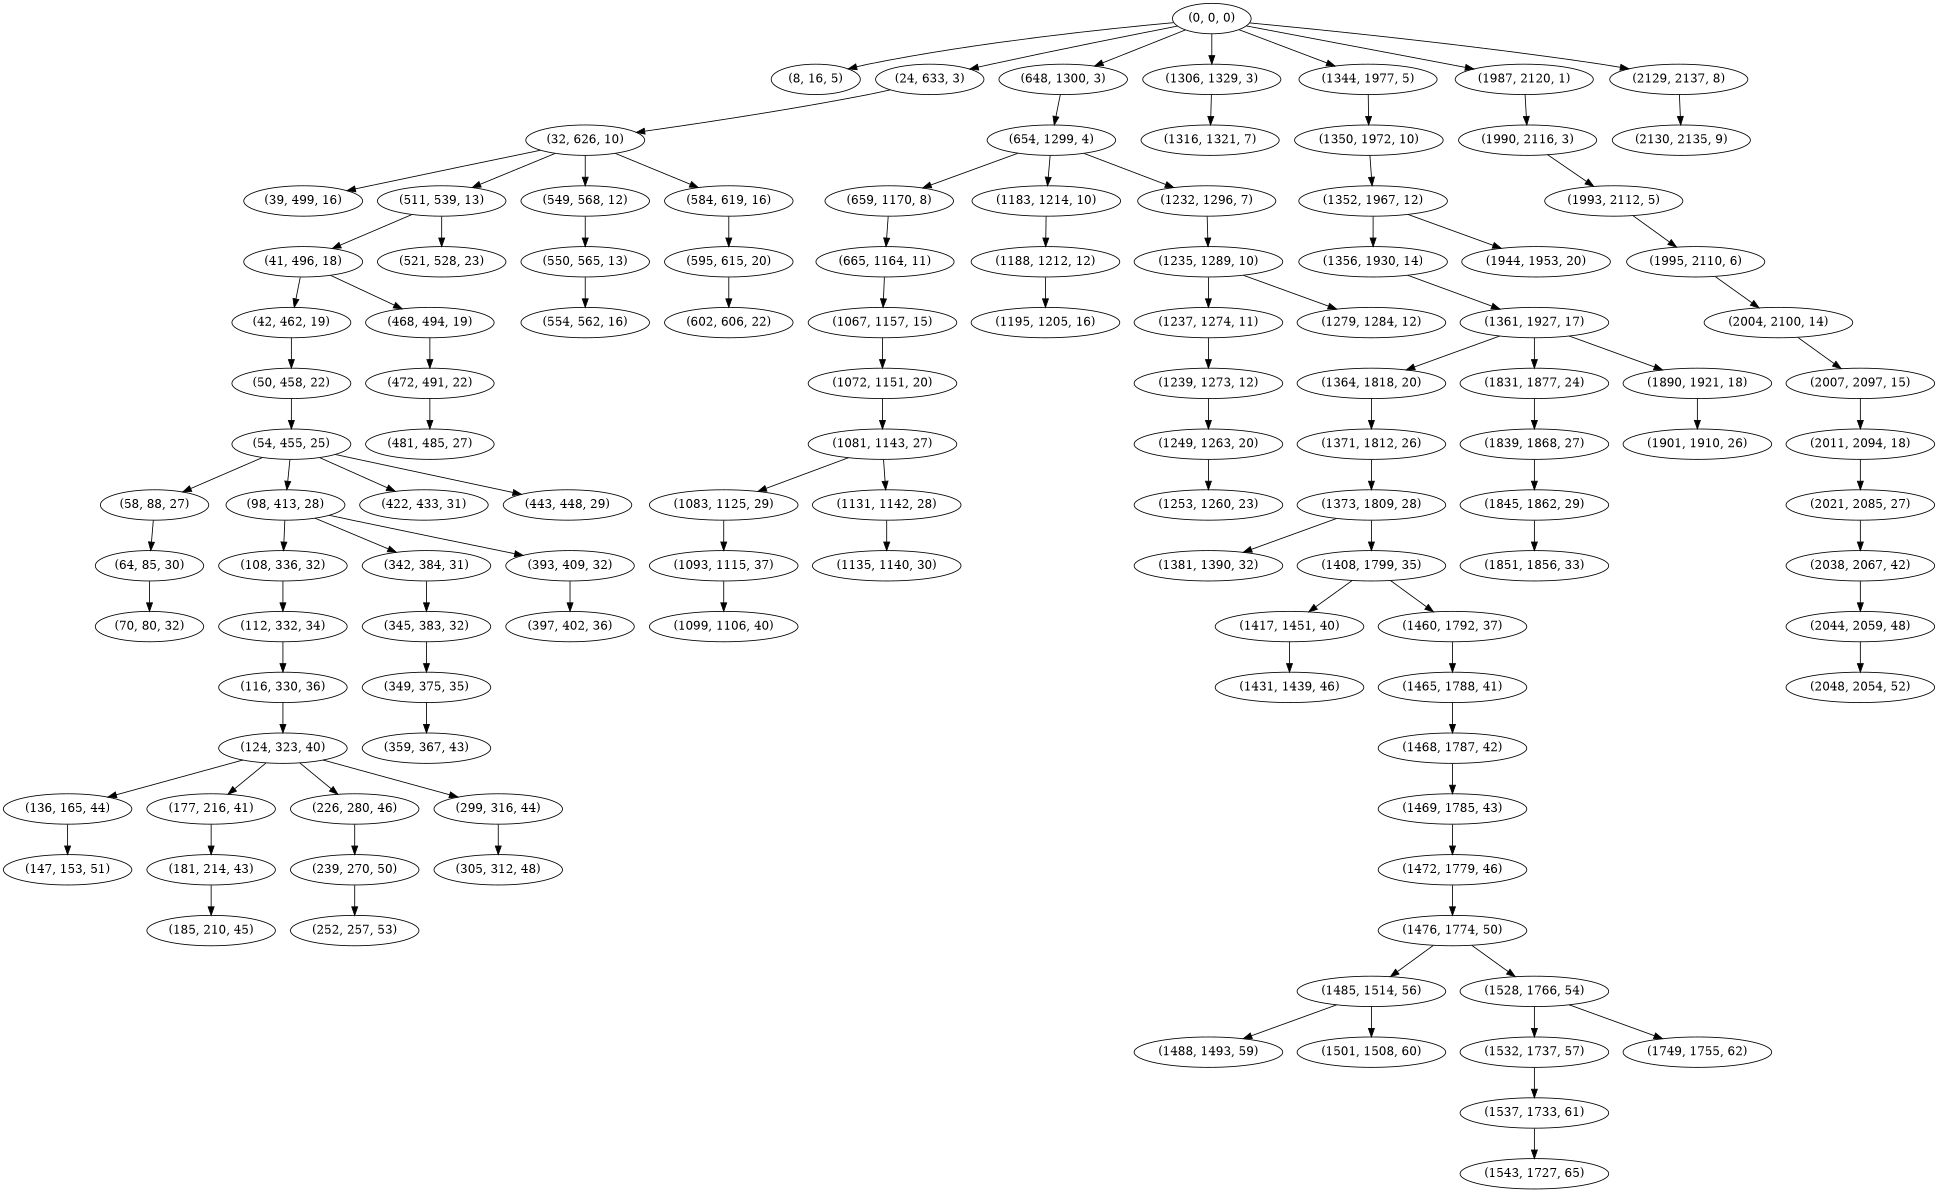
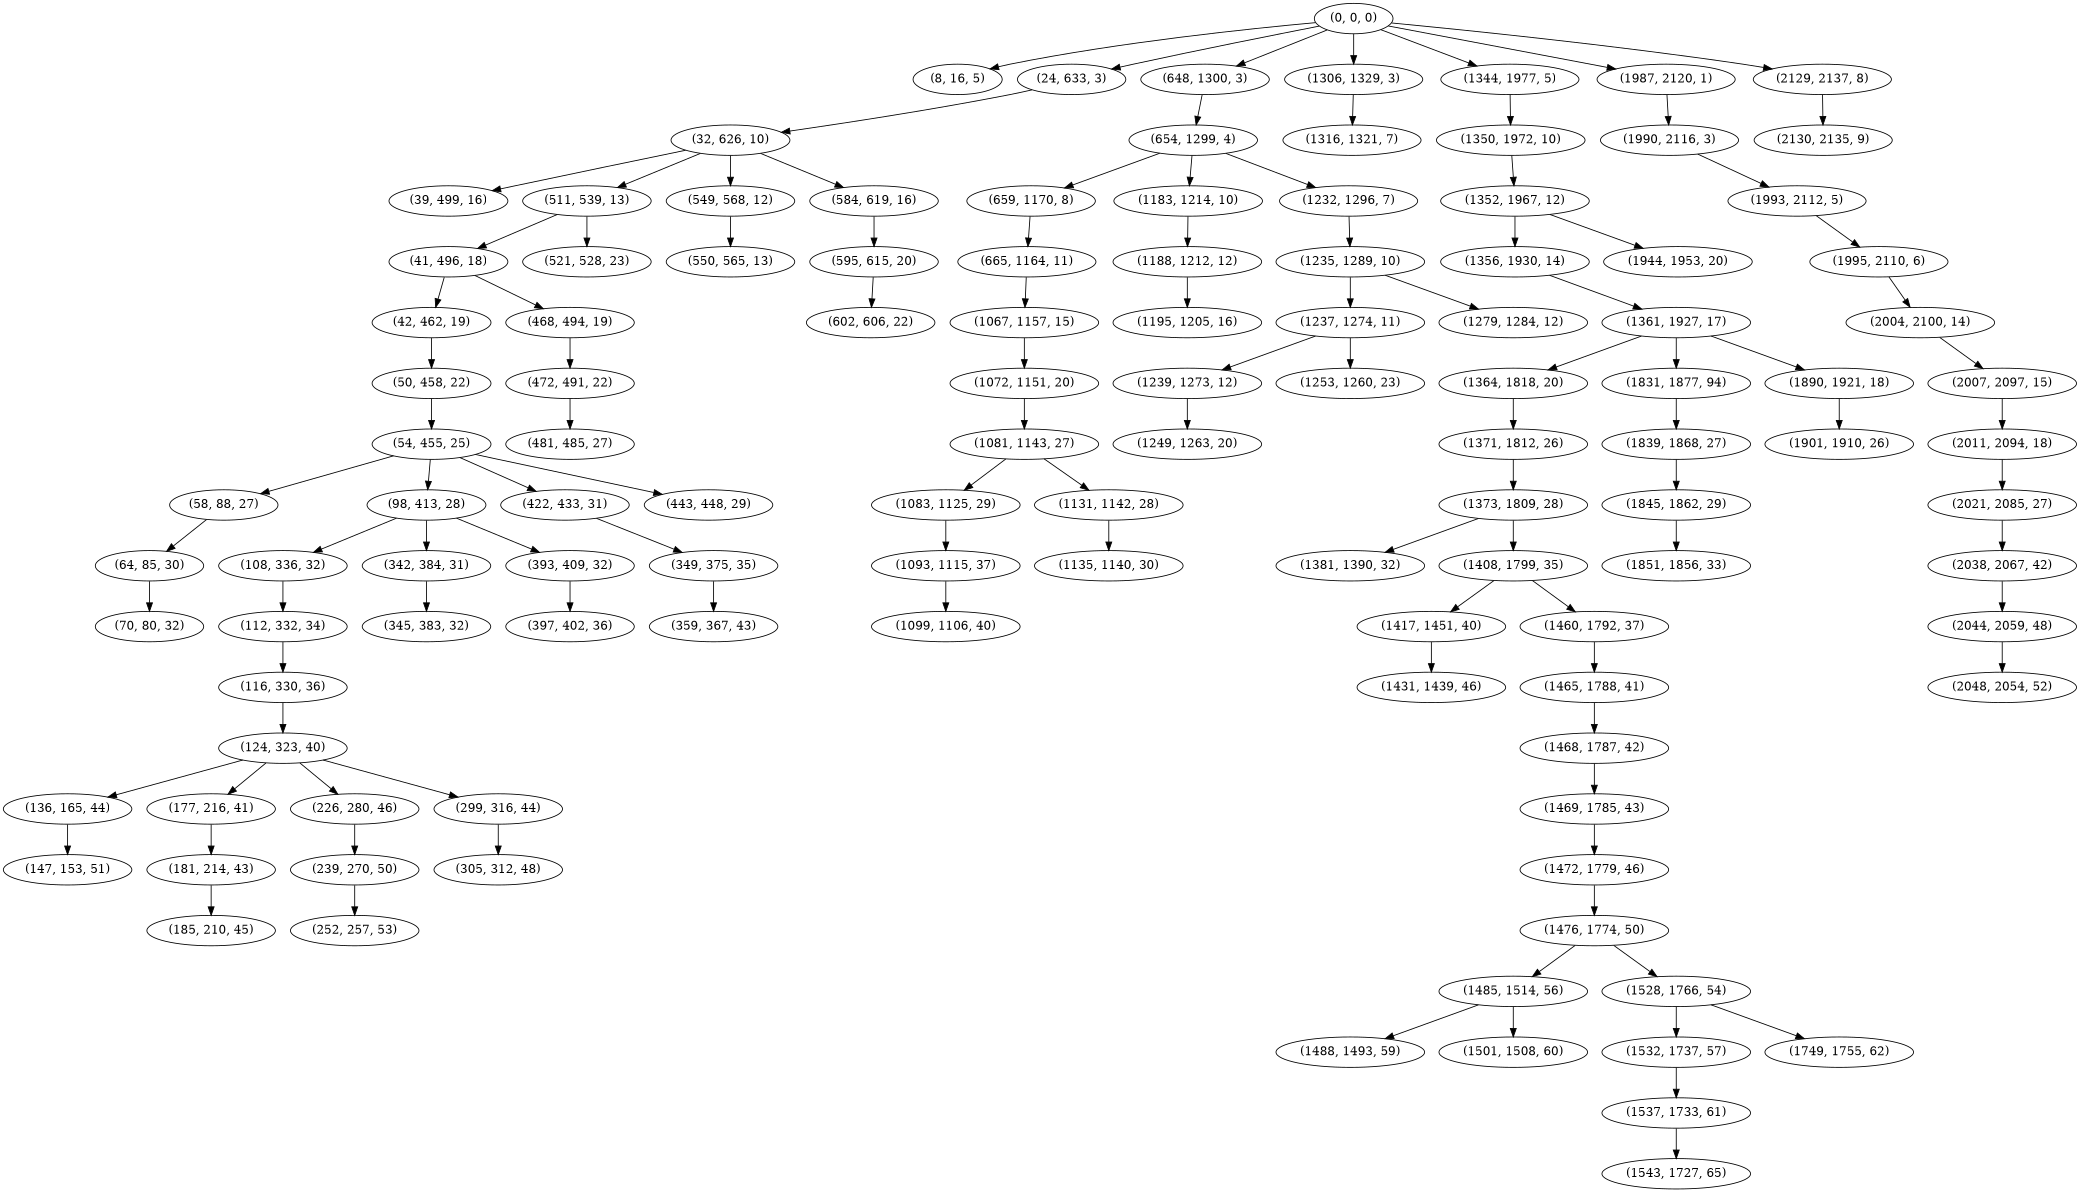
  digraph {
    "(0, 0, 0)"
    "(8, 16, 5)"
    "(24, 633, 3)"
    "(648, 1300, 3)"
    "(1306, 1329, 3)"
    "(1344, 1977, 5)"
    "(1987, 2120, 1)"
    "(2129, 2137, 8)"
    "(32, 626, 10)"
    "(654, 1299, 4)"
    "(1316, 1321, 7)"
    "(1350, 1972, 10)"
    "(1990, 2116, 3)"
    "(2130, 2135, 9)"
    "(39, 499, 16)"
    "(511, 539, 13)"
    "(549, 568, 12)"
    "(584, 619, 16)"
    "(41, 496, 18)"
    "(521, 528, 23)"
    "(550, 565, 13)"
    "(595, 615, 20)"
    "(42, 462, 19)"
    "(468, 494, 19)"
    "(50, 458, 22)"
    "(472, 491, 22)"
    "(54, 455, 25)"
    "(58, 88, 27)"
    "(98, 413, 28)"
    "(422, 433, 31)"
    "(443, 448, 29)"
    "(64, 85, 30)"
    "(108, 336, 32)"
    "(342, 384, 31)"
    "(393, 409, 32)"
    "(70, 80, 32)"
    "(112, 332, 34)"
    "(345, 383, 32)"
    "(397, 402, 36)"
    "(116, 330, 36)"
    "(124, 323, 40)"
    "(136, 165, 44)"
    "(177, 216, 41)"
    "(226, 280, 46)"
    "(299, 316, 44)"
    "(147, 153, 51)"
    "(181, 214, 43)"
    "(239, 270, 50)"
    "(305, 312, 48)"
    "(185, 210, 45)"
    "(252, 257, 53)"
    "(349, 375, 35)"
    "(359, 367, 43)"
    "(481, 485, 27)"
-   "(554, 562, 16)"
    "(602, 606, 22)"
    "(659, 1170, 8)"
    "(1183, 1214, 10)"
    "(1232, 1296, 7)"
    "(665, 1164, 11)"
    "(1188, 1212, 12)"
    "(1235, 1289, 10)"
    "(1067, 1157, 15)"
    "(1072, 1151, 20)"
    "(1081, 1143, 27)"
    "(1083, 1125, 29)"
    "(1131, 1142, 28)"
    "(1093, 1115, 37)"
    "(1135, 1140, 30)"
    "(1099, 1106, 40)"
    "(1195, 1205, 16)"
    "(1237, 1274, 11)"
    "(1279, 1284, 12)"
    "(1239, 1273, 12)"
    "(1249, 1263, 20)"
    "(1253, 1260, 23)"
    "(1352, 1967, 12)"
    "(1356, 1930, 14)"
    "(1944, 1953, 20)"
    "(1361, 1927, 17)"
    "(1364, 1818, 20)"
-   "(1831, 1877, 24)"
+   "(1831, 1877, 24)" [label="(1831, 1877, 94)"]
    "(1890, 1921, 18)"
    "(1371, 1812, 26)"
    "(1839, 1868, 27)"
    "(1901, 1910, 26)"
    "(1373, 1809, 28)"
    "(1381, 1390, 32)"
    "(1408, 1799, 35)"
    "(1417, 1451, 40)"
    "(1460, 1792, 37)"
    "(1431, 1439, 46)"
    "(1465, 1788, 41)"
    "(1468, 1787, 42)"
    "(1469, 1785, 43)"
    "(1472, 1779, 46)"
    "(1476, 1774, 50)"
    "(1485, 1514, 56)"
    "(1528, 1766, 54)"
    "(1488, 1493, 59)"
    "(1501, 1508, 60)"
    "(1532, 1737, 57)"
    "(1749, 1755, 62)"
    "(1537, 1733, 61)"
    "(1543, 1727, 65)"
    "(1845, 1862, 29)"
    "(1851, 1856, 33)"
    "(1993, 2112, 5)"
    "(1995, 2110, 6)"
    "(2004, 2100, 14)"
    "(2007, 2097, 15)"
    "(2011, 2094, 18)"
    "(2021, 2085, 27)"
    "(2038, 2067, 42)"
    "(2044, 2059, 48)"
    "(2048, 2054, 52)"
    "(0, 0, 0)" -> "(8, 16, 5)"
    "(0, 0, 0)" -> "(24, 633, 3)"
    "(0, 0, 0)" -> "(648, 1300, 3)"
    "(0, 0, 0)" -> "(1306, 1329, 3)"
    "(0, 0, 0)" -> "(1344, 1977, 5)"
    "(0, 0, 0)" -> "(1987, 2120, 1)"
    "(0, 0, 0)" -> "(2129, 2137, 8)"
    "(24, 633, 3)" -> "(32, 626, 10)"
    "(648, 1300, 3)" -> "(654, 1299, 4)"
    "(1306, 1329, 3)" -> "(1316, 1321, 7)"
    "(1344, 1977, 5)" -> "(1350, 1972, 10)"
    "(1987, 2120, 1)" -> "(1990, 2116, 3)"
    "(2129, 2137, 8)" -> "(2130, 2135, 9)"
    "(32, 626, 10)" -> "(39, 499, 16)"
    "(32, 626, 10)" -> "(511, 539, 13)"
    "(32, 626, 10)" -> "(549, 568, 12)"
    "(32, 626, 10)" -> "(584, 619, 16)"
    "(654, 1299, 4)" -> "(659, 1170, 8)"
    "(654, 1299, 4)" -> "(1183, 1214, 10)"
    "(654, 1299, 4)" -> "(1232, 1296, 7)"
    "(1350, 1972, 10)" -> "(1352, 1967, 12)"
    "(1990, 2116, 3)" -> "(1993, 2112, 5)"
    "(511, 539, 13)" -> "(41, 496, 18)"
    "(511, 539, 13)" -> "(521, 528, 23)"
    "(549, 568, 12)" -> "(550, 565, 13)"
    "(584, 619, 16)" -> "(595, 615, 20)"
    "(41, 496, 18)" -> "(42, 462, 19)"
    "(41, 496, 18)" -> "(468, 494, 19)"
-   "(550, 565, 13)" -> "(554, 562, 16)"
    "(595, 615, 20)" -> "(602, 606, 22)"
    "(42, 462, 19)" -> "(50, 458, 22)"
    "(468, 494, 19)" -> "(472, 491, 22)"
    "(50, 458, 22)" -> "(54, 455, 25)"
    "(472, 491, 22)" -> "(481, 485, 27)"
    "(54, 455, 25)" -> "(58, 88, 27)"
    "(54, 455, 25)" -> "(98, 413, 28)"
    "(54, 455, 25)" -> "(422, 433, 31)"
    "(54, 455, 25)" -> "(443, 448, 29)"
    "(58, 88, 27)" -> "(64, 85, 30)"
    "(98, 413, 28)" -> "(108, 336, 32)"
    "(98, 413, 28)" -> "(342, 384, 31)"
    "(98, 413, 28)" -> "(393, 409, 32)"
    "(64, 85, 30)" -> "(70, 80, 32)"
    "(108, 336, 32)" -> "(112, 332, 34)"
    "(342, 384, 31)" -> "(345, 383, 32)"
    "(393, 409, 32)" -> "(397, 402, 36)"
    "(112, 332, 34)" -> "(116, 330, 36)"
-   "(345, 383, 32)" -> "(349, 375, 35)"
+   "(422, 433, 31)" -> "(349, 375, 35)"
    "(116, 330, 36)" -> "(124, 323, 40)"
    "(124, 323, 40)" -> "(136, 165, 44)"
    "(124, 323, 40)" -> "(177, 216, 41)"
    "(124, 323, 40)" -> "(226, 280, 46)"
    "(124, 323, 40)" -> "(299, 316, 44)"
    "(136, 165, 44)" -> "(147, 153, 51)"
    "(177, 216, 41)" -> "(181, 214, 43)"
    "(226, 280, 46)" -> "(239, 270, 50)"
    "(299, 316, 44)" -> "(305, 312, 48)"
    "(181, 214, 43)" -> "(185, 210, 45)"
    "(239, 270, 50)" -> "(252, 257, 53)"
    "(349, 375, 35)" -> "(359, 367, 43)"
    "(659, 1170, 8)" -> "(665, 1164, 11)"
    "(1183, 1214, 10)" -> "(1188, 1212, 12)"
    "(1232, 1296, 7)" -> "(1235, 1289, 10)"
    "(665, 1164, 11)" -> "(1067, 1157, 15)"
    "(1188, 1212, 12)" -> "(1195, 1205, 16)"
    "(1235, 1289, 10)" -> "(1237, 1274, 11)"
    "(1235, 1289, 10)" -> "(1279, 1284, 12)"
    "(1067, 1157, 15)" -> "(1072, 1151, 20)"
    "(1072, 1151, 20)" -> "(1081, 1143, 27)"
    "(1081, 1143, 27)" -> "(1083, 1125, 29)"
    "(1081, 1143, 27)" -> "(1131, 1142, 28)"
    "(1083, 1125, 29)" -> "(1093, 1115, 37)"
    "(1131, 1142, 28)" -> "(1135, 1140, 30)"
    "(1093, 1115, 37)" -> "(1099, 1106, 40)"
    "(1237, 1274, 11)" -> "(1239, 1273, 12)"
    "(1239, 1273, 12)" -> "(1249, 1263, 20)"
-   "(1249, 1263, 20)" -> "(1253, 1260, 23)"
+   "(1237, 1274, 11)" -> "(1253, 1260, 23)"
    "(1352, 1967, 12)" -> "(1356, 1930, 14)"
    "(1352, 1967, 12)" -> "(1944, 1953, 20)"
    "(1356, 1930, 14)" -> "(1361, 1927, 17)"
    "(1361, 1927, 17)" -> "(1364, 1818, 20)"
    "(1361, 1927, 17)" -> "(1831, 1877, 24)"
    "(1361, 1927, 17)" -> "(1890, 1921, 18)"
    "(1364, 1818, 20)" -> "(1371, 1812, 26)"
    "(1831, 1877, 24)" -> "(1839, 1868, 27)"
    "(1890, 1921, 18)" -> "(1901, 1910, 26)"
    "(1371, 1812, 26)" -> "(1373, 1809, 28)"
    "(1839, 1868, 27)" -> "(1845, 1862, 29)"
    "(1373, 1809, 28)" -> "(1381, 1390, 32)"
    "(1373, 1809, 28)" -> "(1408, 1799, 35)"
    "(1408, 1799, 35)" -> "(1417, 1451, 40)"
    "(1408, 1799, 35)" -> "(1460, 1792, 37)"
    "(1417, 1451, 40)" -> "(1431, 1439, 46)"
    "(1460, 1792, 37)" -> "(1465, 1788, 41)"
    "(1465, 1788, 41)" -> "(1468, 1787, 42)"
    "(1468, 1787, 42)" -> "(1469, 1785, 43)"
    "(1469, 1785, 43)" -> "(1472, 1779, 46)"
    "(1472, 1779, 46)" -> "(1476, 1774, 50)"
    "(1476, 1774, 50)" -> "(1485, 1514, 56)"
    "(1476, 1774, 50)" -> "(1528, 1766, 54)"
    "(1485, 1514, 56)" -> "(1488, 1493, 59)"
    "(1485, 1514, 56)" -> "(1501, 1508, 60)"
    "(1528, 1766, 54)" -> "(1532, 1737, 57)"
    "(1528, 1766, 54)" -> "(1749, 1755, 62)"
    "(1532, 1737, 57)" -> "(1537, 1733, 61)"
    "(1537, 1733, 61)" -> "(1543, 1727, 65)"
    "(1845, 1862, 29)" -> "(1851, 1856, 33)"
    "(1993, 2112, 5)" -> "(1995, 2110, 6)"
    "(1995, 2110, 6)" -> "(2004, 2100, 14)"
    "(2004, 2100, 14)" -> "(2007, 2097, 15)"
    "(2007, 2097, 15)" -> "(2011, 2094, 18)"
    "(2011, 2094, 18)" -> "(2021, 2085, 27)"
    "(2021, 2085, 27)" -> "(2038, 2067, 42)"
    "(2038, 2067, 42)" -> "(2044, 2059, 48)"
    "(2044, 2059, 48)" -> "(2048, 2054, 52)"
  }
